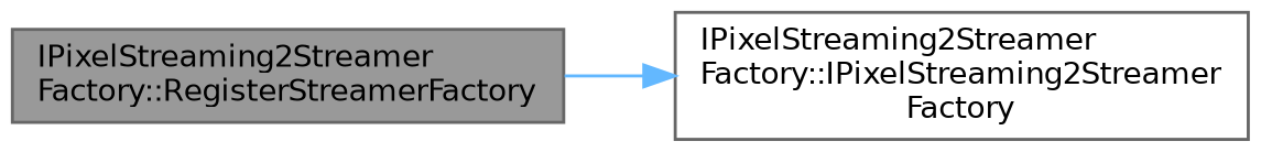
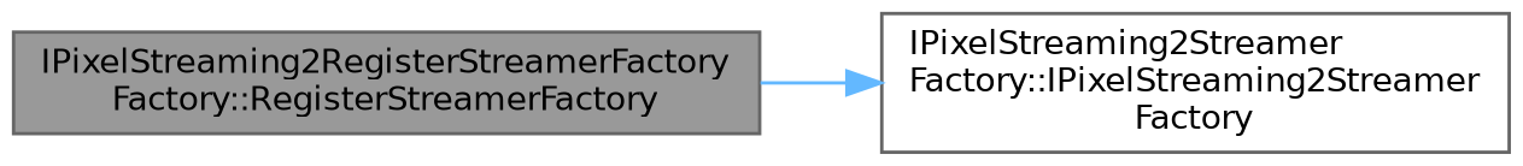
  digraph {
    rankdir=LR
    node [fontname=Helvetica fontsize=10 shape=box style=filled]
-   n1 [color=gray40 fillcolor=grey60 fontcolor=black height=0.2 label="IPixelStreaming2Streamer\lFactory::RegisterStreamerFactory" width=0.4]
+   n1 [color=gray40 fillcolor=grey60 fontcolor=black height=0.2 label="IPixelStreaming2RegisterStreamerFactory\lFactory::RegisterStreamerFactory" width=0.4]
    n2 [color=grey40 fillcolor=white height=0.2 label="IPixelStreaming2Streamer\lFactory::IPixelStreaming2Streamer\lFactory" width=0.4]
    n1 -> n2 [color=steelblue1 fontname=Helvetica fontsize=10 labelfontname=Helvetica labelfontsize=10 style=solid]
  }
